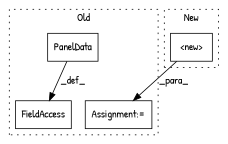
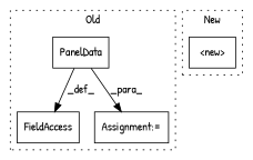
  digraph {
    fontname="Patrick Hand"
    node [fontname="Patrick Hand" shape=box]
    edge [fontname="Patrick Hand"]
    n1 [a=32 l="10,1" label=PanelData s="2539,2560"]
    n2 [a=22 l=9 label=FieldAccess s=2529]
    n3 [a=7 l=1 label="Assignment:=" s=2538]
    n4 [a=46 l="6,2" label="<new>" s="17908,17927"]
    subgraph cluster_1 {
      label=Old
      style=dotted
      n1
      n2
      n3
    }
    subgraph cluster_2 {
      label=New
      style=dotted
      n4
    }
    n1 -> n2 [label=_def_]
-   n4 -> n3 [label=_para_]
+   n1 -> n3 [label=_para_]
  }
